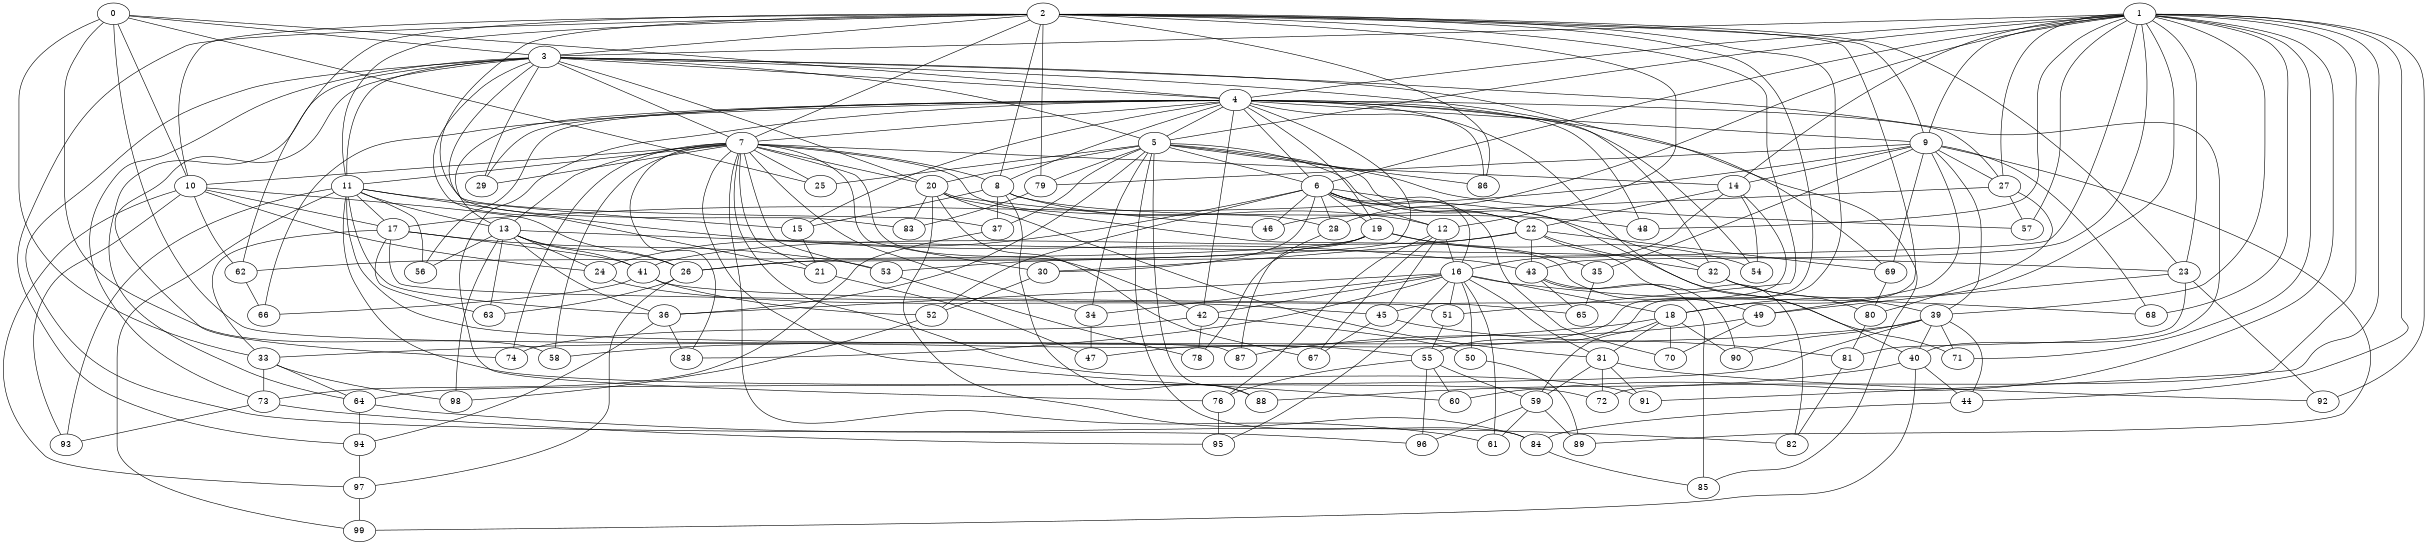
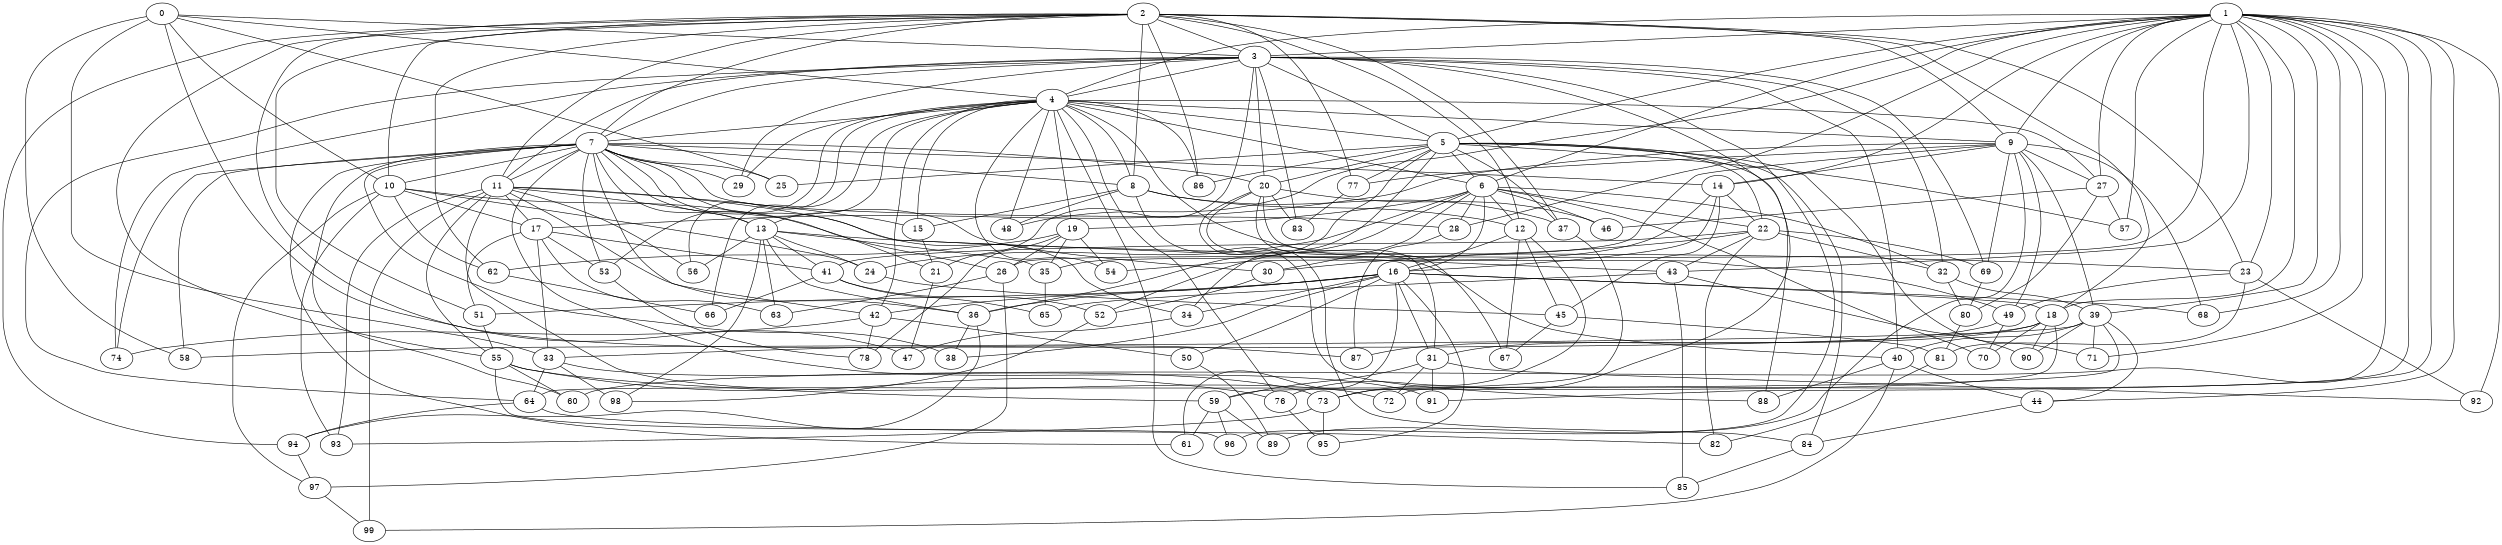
  strict graph {
    fontname="DejaVu Serif"
    node [fontname="DejaVu Serif"]
    edge [fontname="DejaVu Serif" is_available=True prob=1.0]
    0
    3
    4
    10
    25
    33
    58
    87
    5
    7
    11
    20
    21
    29
    32
    40
    64
    69
    73
    74
    83
    96
    6
    9
    27
    48
    8
    86
    13
    15
    19
    42
    53
    54
    56
    66
    76
    85
    26
    62
    24
    17
    93
    97
    98
    1
    14
    18
    23
    28
    39
    43
    44
    57
    60
    68
    71
    72
    91
    92
    37
-   77 [label=79]
+   77
    22
    34
    36
    84
    88
    12
    16
    30
    46
    52
    70
    35
    49
    89
    45
    31
    59
    90
    81
    63
    80
    65
    2
    47
    51
    55
    94
    38
    61
    99
    67
    82
    95
    41
    78
    50
    0 -- 3 [prob=0.955635381069]
    0 -- 4 [prob=0.495185123821]
    0 -- 10 [prob=0.483660049636]
    0 -- 25 [prob=0.925720595372]
    0 -- 33 [prob=0.636477696704]
    0 -- 58 [prob=0.129307417976]
    0 -- 87 [prob=0.961887022947]
    3 -- 4 [prob=0.263433100153]
    3 -- 5
    3 -- 7
    3 -- 11 [prob=0.920198289994]
    3 -- 20 [prob=0.831285917782]
    3 -- 21 [prob=0.611556386254]
    3 -- 29
    3 -- 32
    3 -- 40 [prob=0.690117950353]
    3 -- 64
    3 -- 69
    3 -- 73 [prob=0.102950428223]
    3 -- 74
    3 -- 83 [prob=0.176862294392]
    3 -- 96 [prob=0.186177739295]
    4 -- 5 [prob=0.572681773003]
    4 -- 7 [prob=0.696372368806]
    4 -- 29 [prob=0.92762301013]
    4 -- 40 [prob=0.321580036507]
    4 -- 6 [prob=0.79804242029]
    4 -- 9 [prob=0.52654320309]
    4 -- 27 [prob=0.729954753467]
    4 -- 48 [prob=0.724941727251]
    4 -- 8 [prob=0.215324314783]
    4 -- 86
    4 -- 13 [prob=0.822324313324]
    4 -- 15 [prob=0.504470922249]
    4 -- 19 [prob=0.381347819967]
    4 -- 42 [prob=0.776720728265]
    4 -- 53 [prob=0.226159059022]
    4 -- 54 [prob=0.660814434956]
    4 -- 56
    4 -- 66 [prob=0.801582348559]
    4 -- 76
    4 -- 85 [prob=0.374837402875]
    10 -- 26 [prob=0.276195069206]
    10 -- 62 [prob=0.748441214361]
    10 -- 24 [prob=0.774548003267]
    10 -- 17 [prob=0.60106078269]
    10 -- 93 [prob=0.728251566407]
    10 -- 97
    33 -- 64 [prob=0.425910369655]
    33 -- 73 [prob=0.685795069841]
    33 -- 98 [prob=0.385667164775]
    5 -- 25 [prob=0.298166688602]
    5 -- 20
    5 -- 6 [prob=0.632042230078]
    5 -- 86 [prob=0.801308018249]
    5 -- 57 [prob=0.053537610765]
    5 -- 71 [prob=0.557654942181]
    5 -- 37
    5 -- 77 [prob=0.581283396927]
    5 -- 22 [prob=0.358754938552]
    5 -- 34
    5 -- 36
    5 -- 84
    5 -- 88
    7 -- 10 [prob=0.323854400583]
    7 -- 25 [prob=0.670747844885]
    7 -- 58
    7 -- 11 [prob=0.952214782874]
    7 -- 20 [prob=0.358249374473]
    7 -- 21 [prob=0.191994541789]
    7 -- 29 [prob=0.251806202055]
    7 -- 74
    7 -- 8 [prob=0.134372822928]
    7 -- 13 [prob=0.970598326776]
    7 -- 42
    7 -- 53 [prob=0.113447408233]
    7 -- 14 [prob=0.95893447613]
    7 -- 28
    7 -- 60 [prob=0.227367776954]
    7 -- 91 [prob=0.0650873161477]
    7 -- 34 [prob=0.106362299713]
    7 -- 30
    7 -- 38 [prob=0.132415616538]
    7 -- 61 [prob=0.776029433423]
    11 -- 13 [prob=0.547436659014]
    11 -- 15 [prob=0.530788769317]
    11 -- 56
    11 -- 17 [prob=0.452278519647]
    11 -- 93
    11 -- 43 [prob=0.368430804693]
    11 -- 72 [prob=0.646561808068]
    11 -- 36 [prob=0.126391457154]
    11 -- 55 [prob=0.126827064624]
    11 -- 99 [prob=0.198659724733]
    20 -- 83
    20 -- 84 [prob=0.533713647933]
    20 -- 46 [prob=0.54103134735]
    20 -- 49 [prob=0.175125177118]
    20 -- 31 [prob=0.308676068831]
    20 -- 67 [prob=0.842002479589]
    21 -- 47 [prob=0.346770982561]
    32 -- 39
    32 -- 80
    40 -- 44
    40 -- 88 [prob=0.000298502132433]
    40 -- 99 [prob=0.168271155018]
    64 -- 94 [prob=0.608596534818]
    64 -- 82 [prob=0.0655099640554]
    69 -- 80 [prob=0.735320243175]
    73 -- 93
    73 -- 95 [prob=0.744552219865]
    6 -- 32 [prob=0.558179308743]
    6 -- 19
    6 -- 24 [prob=0.812021605434]
    6 -- 28 [prob=0.0842776329587]
    6 -- 22 [prob=0.00532157068222]
    6 -- 12 [prob=0.396470907025]
    6 -- 16 [prob=0.341165713253]
    6 -- 30
    6 -- 46
    6 -- 52 [prob=0.260313075283]
    6 -- 70 [prob=0.206806518838]
    9 -- 69 [prob=0.790256749254]
    9 -- 27 [prob=0.805084537218]
    9 -- 17 [prob=0.818243673433]
    9 -- 14 [prob=0.54092400943]
    9 -- 39
    9 -- 68
    9 -- 77 [prob=0.0463655624511]
    9 -- 35
    9 -- 49 [prob=0.0134695213083]
    9 -- 89 [prob=0.115267317026]
    27 -- 57 [prob=0.802775144483]
    27 -- 46 [prob=0.520641538136]
    27 -- 80 [prob=0.934144013437]
    8 -- 48 [prob=0.615363453997]
    8 -- 15 [prob=0.752514332724]
    8 -- 37 [prob=0.888909757098]
    8 -- 88 [prob=0.583754364761]
    8 -- 12 [prob=0.245599537411]
    13 -- 56
    13 -- 24 [prob=0.351397795193]
    13 -- 98
    13 -- 23 [prob=0.730307382967]
    13 -- 36 [prob=0.0374508659707]
-   13 -- 26 [prob=0.985209207205]
+   13 -- 35 [prob=0.985209207205]
    13 -- 63 [prob=0.160150239045]
    13 -- 41 [prob=0.297696358232]
    15 -- 21
    19 -- 54 [prob=0.385496917037]
    19 -- 26 [prob=0.408885114765]
    19 -- 62 [prob=0.468241706983]
    19 -- 35 [prob=0.325616338185]
    19 -- 78
    42 -- 74
    42 -- 78 [prob=0.295945779138]
    42 -- 50 [prob=0.511380418698]
    53 -- 78 [prob=0.656093605208]
    76 -- 95 [prob=0.703771738996]
    26 -- 97 [prob=0.273452870351]
    26 -- 63
    62 -- 66
    24 -- 45 [prob=0.566977898159]
    17 -- 33 [prob=0.477370777288]
    17 -- 53 [prob=0.41684409006]
    17 -- 63 [prob=0.375862266456]
    17 -- 51
    17 -- 41 [prob=0.549908547614]
    97 -- 99 [prob=0.89102030445]
    1 -- 3 [prob=0.144409272682]
    1 -- 4 [prob=0.304401724595]
    1 -- 5 [prob=0.347485690686]
    1 -- 6
    1 -- 9 [prob=0.913736857642]
    1 -- 27 [prob=0.19419079559]
    1 -- 48 [prob=0.549113019239]
    1 -- 26 [prob=0.224358153654]
    1 -- 14 [prob=0.377875312679]
    1 -- 18 [prob=0.0964742323888]
    1 -- 23
    1 -- 28 [prob=0.699599727811]
    1 -- 39
    1 -- 43 [prob=0.649704661712]
    1 -- 44 [prob=0.724307703954]
    1 -- 57 [prob=0.0552837140351]
    1 -- 60
    1 -- 68 [prob=0.454228256491]
    1 -- 71 [prob=0.518370658675]
    1 -- 72 [prob=0.527890052225]
    1 -- 91
    1 -- 92 [prob=0.607492022993]
    14 -- 54 [prob=0.116842170652]
    14 -- 22 [prob=0.881558210514]
    14 -- 16
    14 -- 45
    18 -- 33 [prob=0.543560506986]
    18 -- 70
    18 -- 31 [prob=0.215195366321]
    18 -- 59 [prob=0.510751328722]
    18 -- 90 [prob=0.485440666716]
    23 -- 92
    23 -- 49 [prob=0.622206315899]
    23 -- 81 [prob=0.755149075598]
    28 -- 87 [prob=0.695400260458]
    39 -- 58
    39 -- 40 [prob=0.0531567665337]
    39 -- 64 [prob=0.291001272907]
    39 -- 44 [prob=0.507162747802]
    39 -- 71 [prob=0.688623352662]
    39 -- 90 [prob=0.263950824062]
    43 -- 85 [prob=0.620987947063]
    43 -- 90 [prob=0.744850361022]
    43 -- 65 [prob=0.563826850026]
    44 -- 84
    37 -- 73
    77 -- 83
    22 -- 32 [prob=0.887884483092]
    22 -- 69 [prob=0.272082584577]
    22 -- 43 [prob=0.719360463168]
    22 -- 30 [prob=0.637866618127]
    22 -- 82 [prob=0.564453600566]
    22 -- 41 [prob=0.373685328133]
    34 -- 47 [prob=0.0260194682656]
    36 -- 94 [prob=0.280448725783]
    36 -- 38 [prob=0.414796269614]
    84 -- 85 [prob=0.377189250692]
    12 -- 76 [prob=0.123626592237]
    12 -- 16 [prob=0.376641348173]
    12 -- 45
    12 -- 67 [prob=0.87900038783]
    16 -- 42 [prob=0.5434611688]
    16 -- 18 [prob=0.693593090953]
    16 -- 68 [prob=0.640456415106]
    16 -- 34 [prob=0.902085081767]
    16 -- 36
    16 -- 31 [prob=0.48173775156]
    16 -- 51
    16 -- 38 [prob=0.217535349199]
    16 -- 61 [prob=0.5611453658]
    16 -- 95
    16 -- 50 [prob=0.52238621231]
    30 -- 52 [prob=0.669767310417]
    52 -- 98 [prob=0.859824796745]
    35 -- 65 [prob=0.727415284044]
    49 -- 87
    49 -- 70 [prob=0.811299504495]
    45 -- 81 [prob=0.713726409711]
    45 -- 67
    31 -- 72
    31 -- 91
    31 -- 92
    31 -- 59 [prob=0.286548439449]
    59 -- 96 [prob=0.572216913508]
    59 -- 89
    59 -- 61 [prob=0.738200364072]
    81 -- 82 [prob=0.975721954387]
    80 -- 81 [prob=0.882061082675]
    2 -- 3 [prob=0.793838889503]
    2 -- 10
    2 -- 7
    2 -- 11
    2 -- 9
    2 -- 8
    2 -- 86 [prob=0.760738055067]
    2 -- 62 [prob=0.438744157195]
    2 -- 18 [prob=0.604862500929]
    2 -- 23 [prob=0.385230593387]
    2 -- 37 [prob=0.920444450553]
    2 -- 77 [prob=0.344237002974]
    2 -- 12 [prob=0.0658362819332]
    2 -- 47
    2 -- 51 [prob=0.203812169527]
    2 -- 55
    2 -- 94
    51 -- 55 [prob=0.999702944717]
    55 -- 96 [prob=0.972864812549]
    55 -- 76
    55 -- 60 [prob=0.0608826040184]
    55 -- 59 [prob=0.151515527932]
    94 -- 97 [prob=0.686760905548]
    41 -- 66
    41 -- 52 [prob=0.122028314922]
    41 -- 65
    50 -- 89 [prob=0.162235613029]
  }
